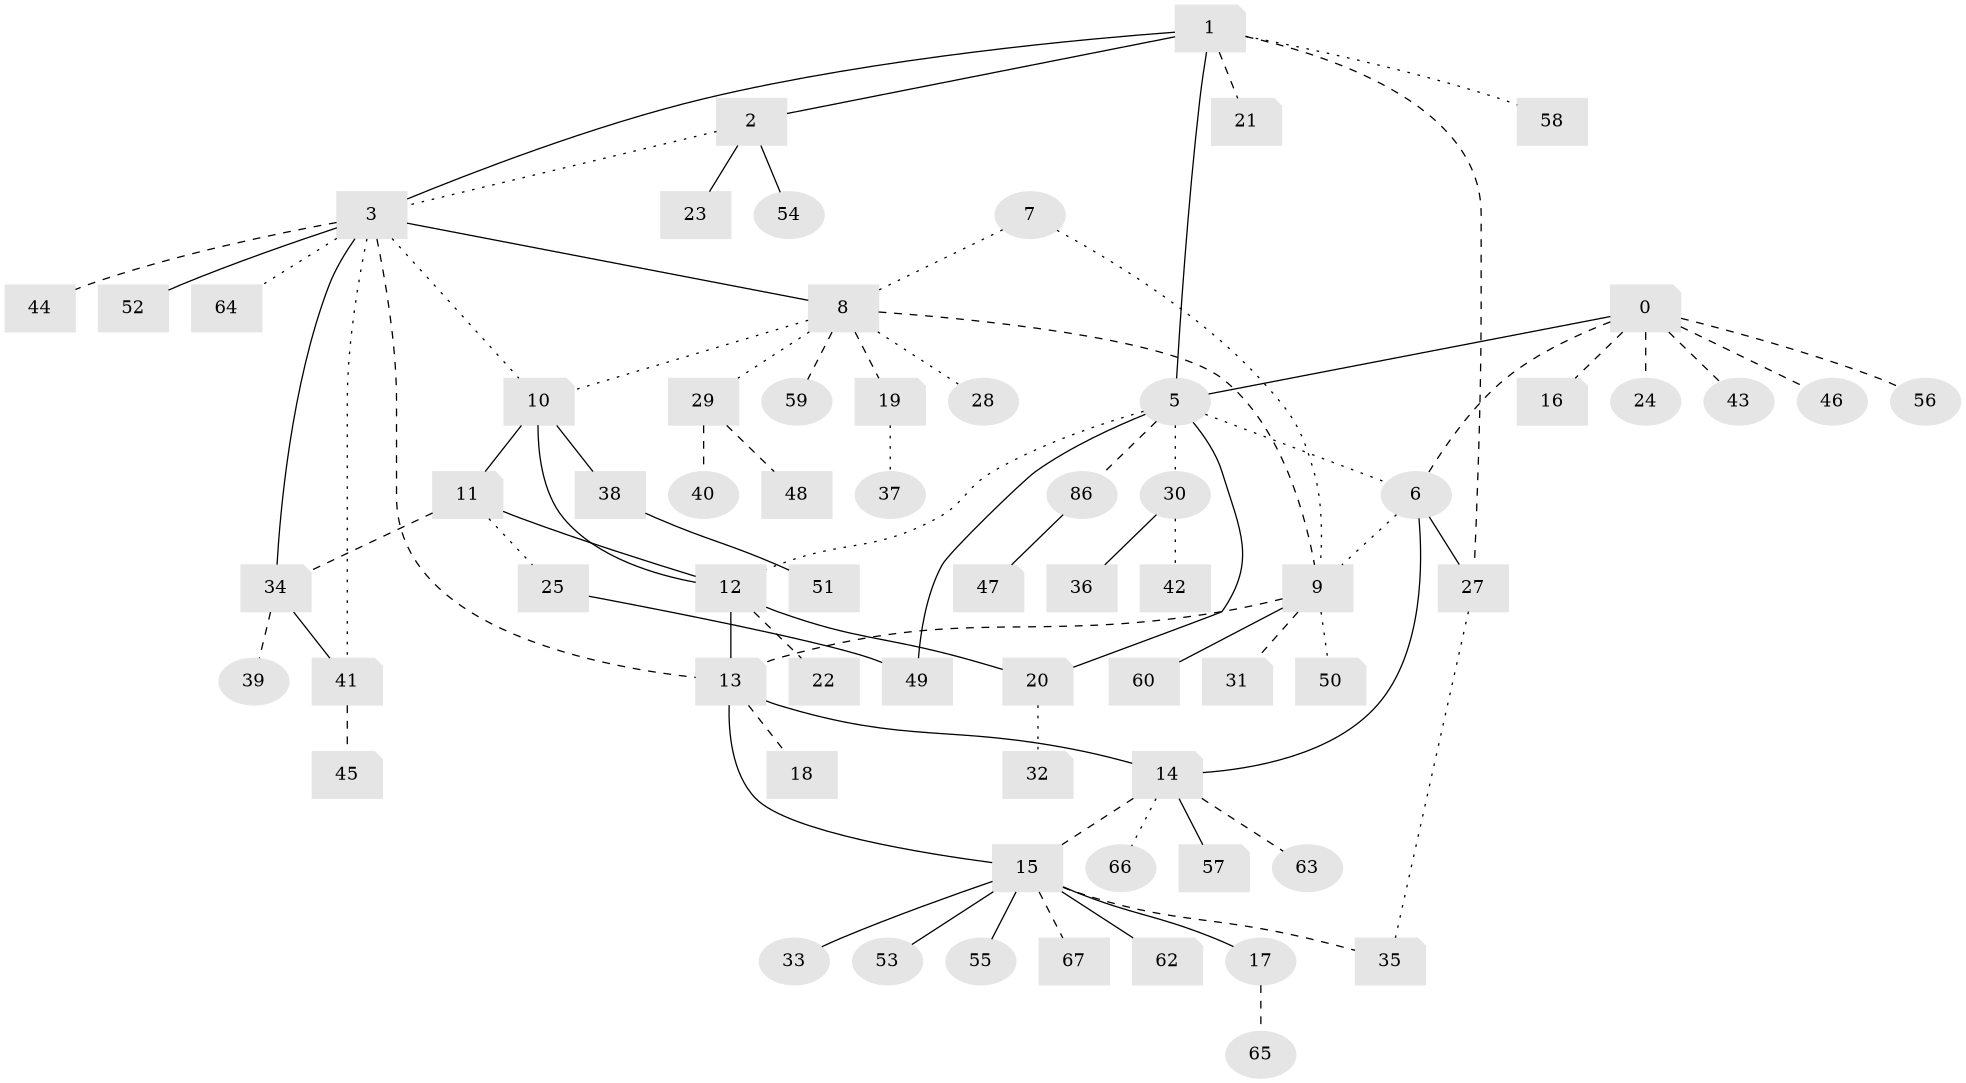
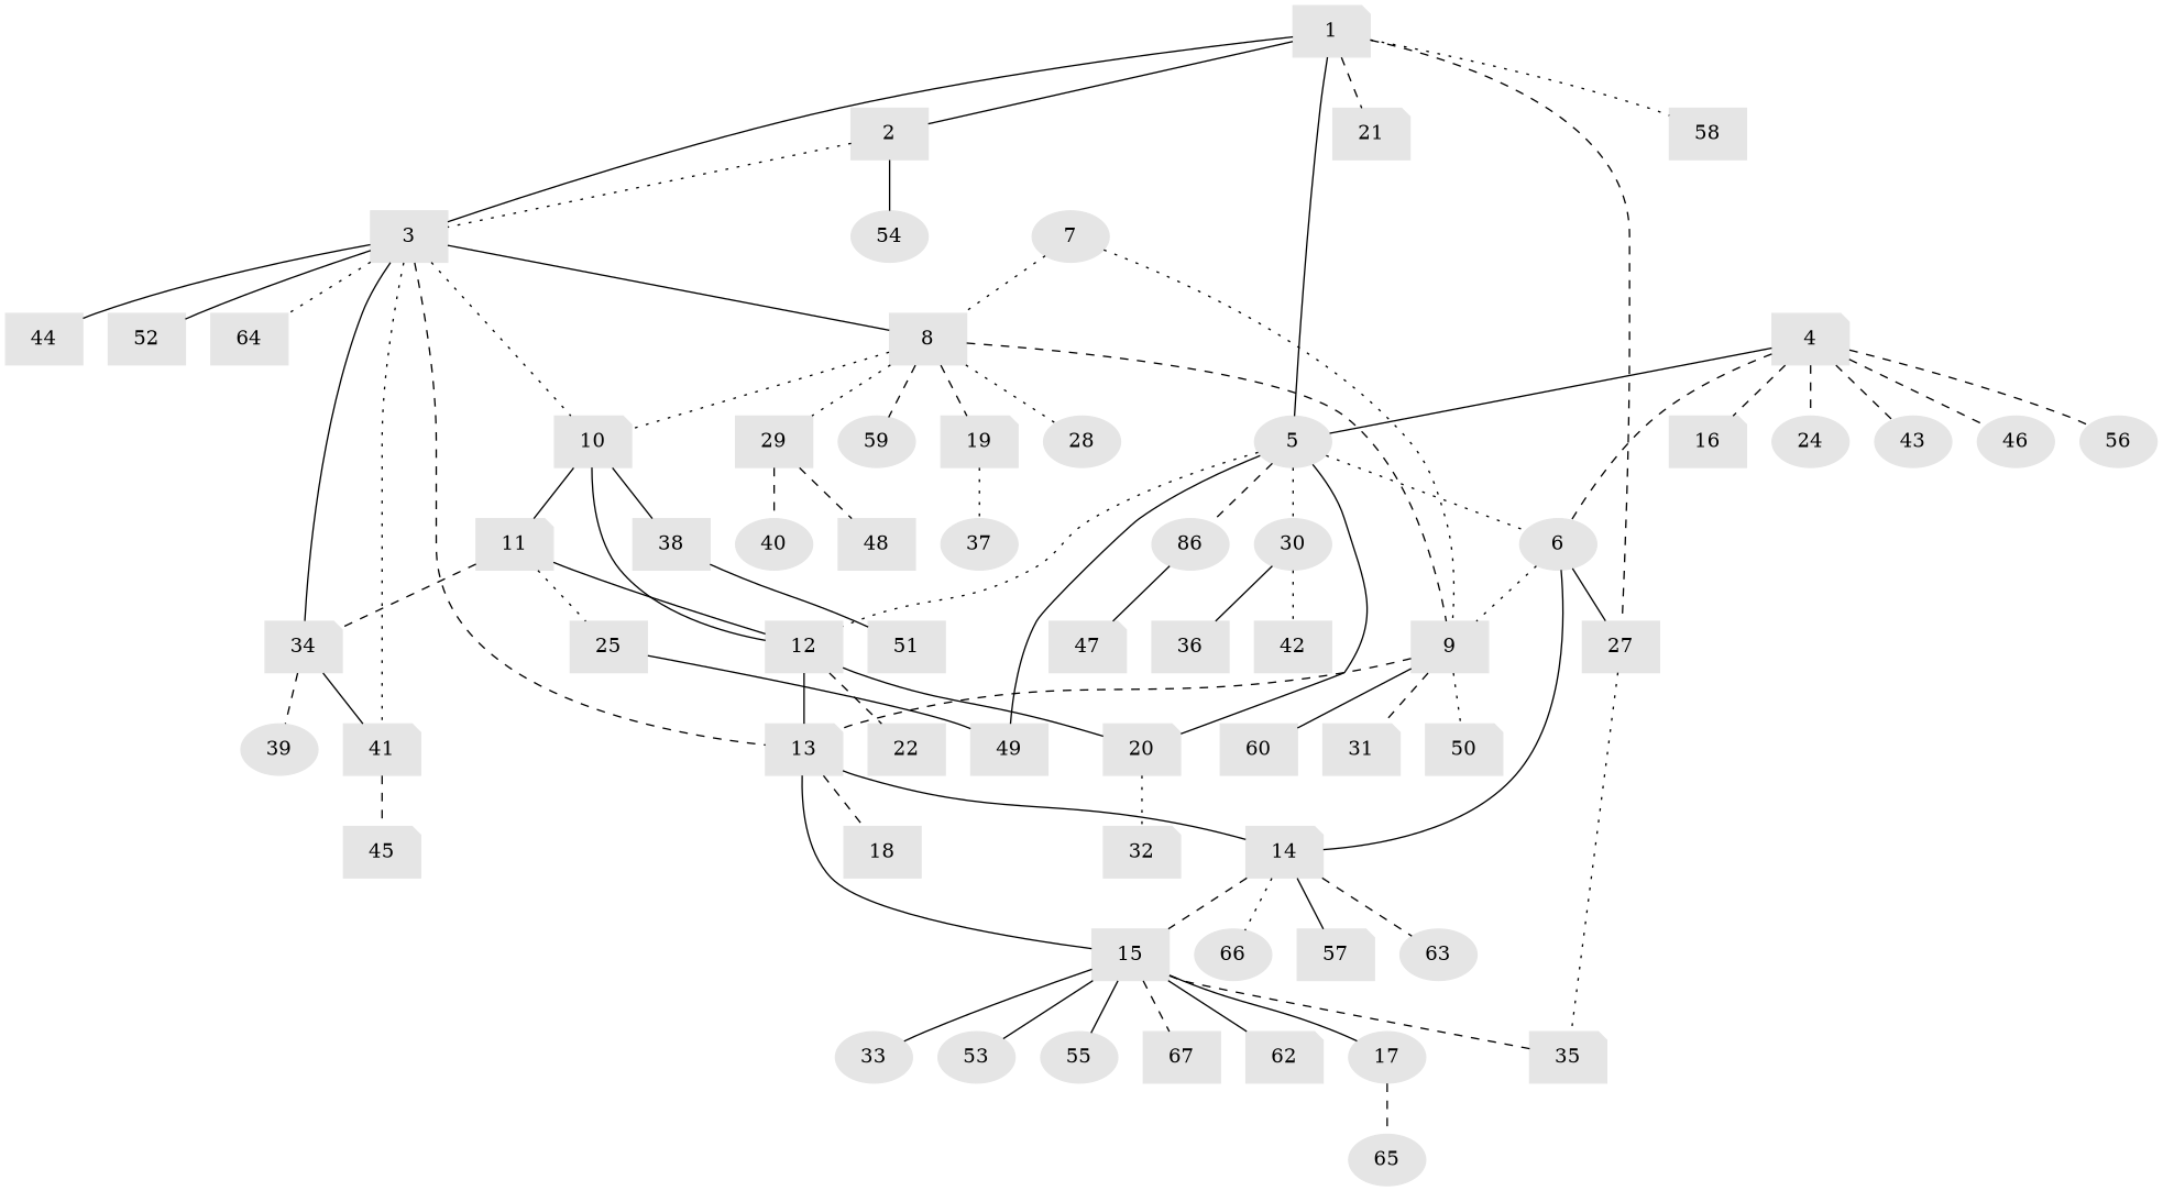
  graph {
    node [color=gray90 shape=box style=filled]
    edge [style=solid]
    1 [shape=note]
    2
    3
    5 [shape=ellipse]
    21 [shape=note]
    27
    58
-   23
    54 [shape=ellipse]
    8
    10 [shape=note]
    13 [shape=note]
    34 [shape=note]
    41 [shape=note]
    44
    52
    64
    6 [shape=ellipse]
    12
    20 [shape=note]
    n21 [label=86 shape=ellipse]
    30 [shape=ellipse]
    49
    35 [shape=note]
    9
    19 [shape=note]
    28 [shape=ellipse]
    29
    59 [shape=ellipse]
    11 [shape=note]
    38
    14 [shape=note]
    15
    18
    39 [shape=ellipse]
    45 [shape=note]
-   4 [shape=note label=0]
+   4 [shape=note]
    16 [shape=note]
    24 [shape=ellipse]
    43 [shape=ellipse]
    46 [shape=ellipse]
    56 [shape=ellipse]
    22
    32 [shape=note]
    47 [shape=note]
    36
    42
    31 [shape=note]
    50 [shape=note]
    60
    57 [shape=note]
    63 [shape=ellipse]
    66 [shape=ellipse]
    7 [shape=ellipse]
    37 [shape=ellipse]
    40 [shape=ellipse]
    48
    25
    51
    17 [shape=ellipse]
    33 [shape=ellipse]
    53 [shape=ellipse]
    55 [shape=ellipse]
    n64 [label=67]
    62 [shape=note]
    65 [shape=ellipse]
    1 -- 2
    1 -- 3
    1 -- 5
    1 -- 21 [style=dashed]
    1 -- 27 [style=dashed]
    1 -- 58 [style=dotted]
    2 -- 3 [style=dotted]
-   2 -- 23
    2 -- 54
    3 -- 8
    3 -- 10 [style=dotted]
    3 -- 13 [style=dashed]
    3 -- 34
    3 -- 41 [style=dotted]
-   3 -- 44 [style=dashed]
+   3 -- 44
    3 -- 52
    3 -- 64 [style=dotted]
    5 -- 6 [style=dotted]
    5 -- 12 [style=dotted]
    5 -- 20
    5 -- n21 [style=dashed]
    5 -- 30 [style=dotted]
    5 -- 49
    27 -- 35 [style=dotted]
    8 -- 10 [style=dotted]
    8 -- 9 [style=dashed]
    8 -- 19 [style=dashed]
    8 -- 28 [style=dotted]
    8 -- 29 [style=dotted]
    8 -- 59 [style=dashed]
    10 -- 12
    10 -- 11
    10 -- 38
    13 -- 14
    13 -- 15
    13 -- 18 [style=dashed]
    34 -- 41
    34 -- 39 [style=dashed]
    41 -- 45 [style=dashed]
    6 -- 27
    6 -- 9 [style=dotted]
    6 -- 14
    12 -- 13
    12 -- 20
    12 -- 22 [style=dashed]
    20 -- 32 [style=dotted]
    n21 -- 47
    30 -- 36
    30 -- 42 [style=dotted]
    9 -- 13 [style=dashed]
    9 -- 31 [style=dashed]
    9 -- 50 [style=dotted]
    9 -- 60
    19 -- 37 [style=dotted]
    29 -- 40 [style=dashed]
    29 -- 48 [style=dashed]
    11 -- 34 [style=dashed]
    11 -- 12
    11 -- 25 [style=dotted]
    38 -- 51
    14 -- 15 [style=dashed]
    14 -- 57
    14 -- 63 [style=dashed]
    14 -- 66 [style=dotted]
    15 -- 35 [style=dashed]
    15 -- 17
    15 -- 33
    15 -- 53
    15 -- 55
    15 -- n64 [style=dashed]
    15 -- 62
    4 -- 5
    4 -- 6 [style=dashed]
    4 -- 16 [style=dashed]
    4 -- 24 [style=dashed]
    4 -- 43 [style=dashed]
    4 -- 46 [style=dashed]
    4 -- 56 [style=dashed]
    7 -- 8 [style=dotted]
    7 -- 9 [style=dotted]
    25 -- 49
    17 -- 65 [style=dashed]
  }
